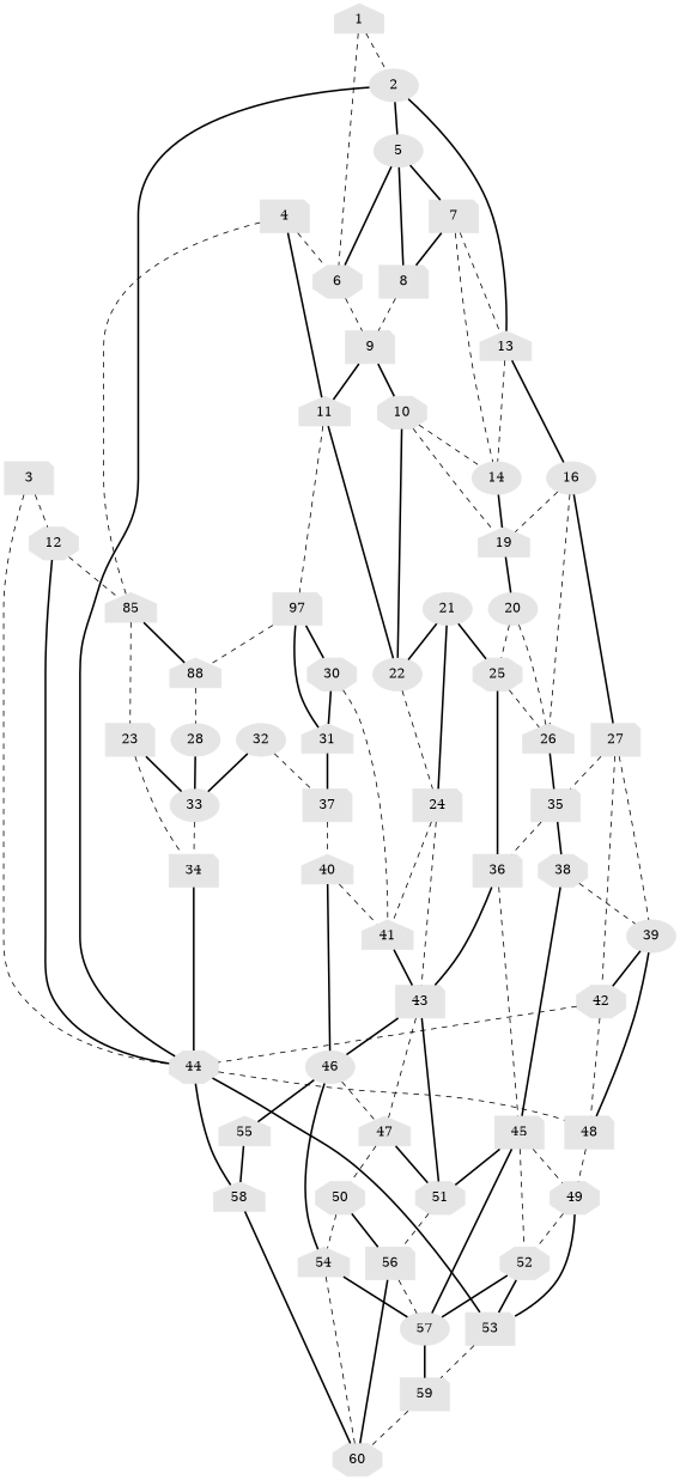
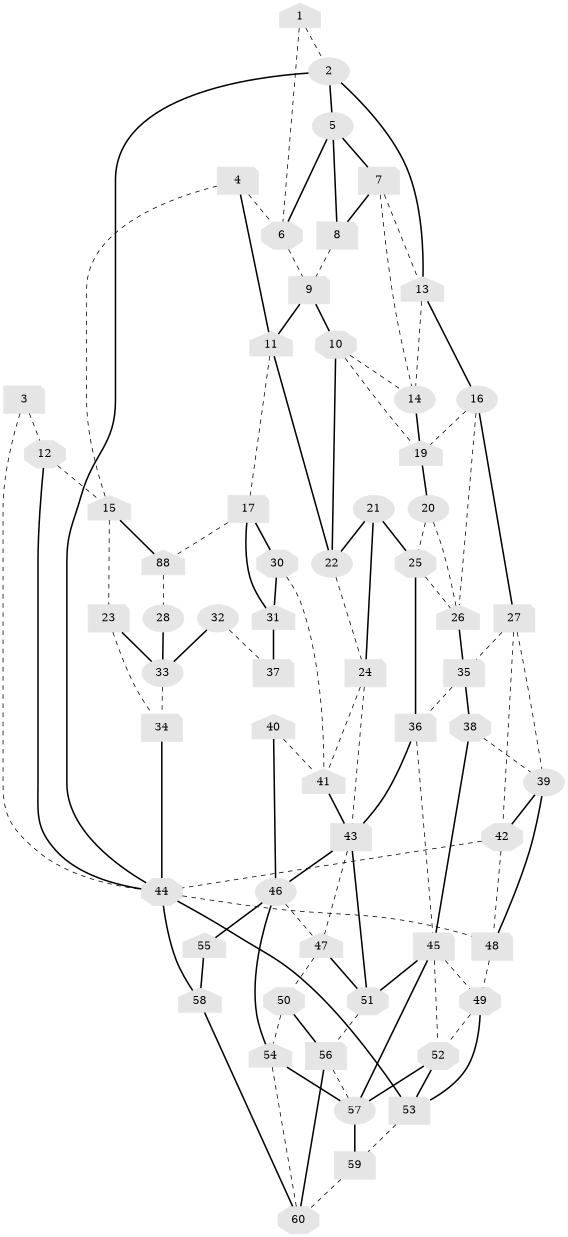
  graph {
    node [color=gray90 shape=note style=filled]
    edge [style=bold weight=1.0]
    1 [shape=house]
    2 [shape=ellipse]
    6 [shape=octagon]
    5 [shape=ellipse]
    13 [shape=house]
    44 [shape=octagon]
    9
    7
    8
    14 [shape=ellipse]
    16 [shape=ellipse]
    48
    53
    58 [shape=house]
    3
    12 [shape=octagon]
-   15 [shape=house label=85]
+   15 [shape=house]
    4
    11 [shape=house]
    22 [shape=ellipse]
-   17 [label=97]
+   17
    n22 [label=88 shape=house]
    23
    10 [shape=octagon]
    19 [shape=house]
    20 [shape=ellipse]
    24
    30 [shape=octagon]
    31 [shape=house]
    34
    26 [shape=house]
    27
    28 [shape=ellipse]
    33 [shape=ellipse]
    35
    39 [shape=ellipse]
    42 [shape=octagon]
    41 [shape=house]
    37
    25 [shape=octagon]
    36
    21 [shape=ellipse]
    43
    46 [shape=ellipse]
    47 [shape=house]
    51 [shape=octagon]
    45
    38 [shape=octagon]
    32 [shape=ellipse]
    40 [shape=house]
    55 [shape=house]
    49 [shape=octagon]
    52 [shape=octagon]
    57 [shape=ellipse]
    54 [shape=house]
    50 [shape=octagon]
    56
    59
    60 [shape=octagon]
    1 -- 2 [style=dashed]
    1 -- 6 [style=dashed]
    2 -- 5
    2 -- 13
    2 -- 44
    6 -- 9 [style=dashed]
    5 -- 6
    5 -- 7
    5 -- 8
    13 -- 14 [style=dashed]
    13 -- 16
    44 -- 48 [style=dashed]
    44 -- 53
    44 -- 58
    9 -- 11
    9 -- 10
    7 -- 13 [style=dashed]
    7 -- 8
    7 -- 14 [style=dashed]
    8 -- 9 [style=dashed]
    14 -- 19
    16 -- 19 [style=dashed]
    16 -- 26 [style=dashed]
    16 -- 27
    48 -- 49 [style=dashed]
    53 -- 59 [style=dashed]
    58 -- 60
    3 -- 44 [style=dashed]
    3 -- 12 [style=dashed]
    12 -- 44
    12 -- 15 [style=dashed]
    15 -- n22
    15 -- 23 [style=dashed]
    4 -- 6 [style=dashed]
    4 -- 15 [style=dashed]
    4 -- 11
    11 -- 22
    11 -- 17 [style=dashed]
    22 -- 24 [style=dashed]
    17 -- n22 [style=dashed]
    17 -- 30
    17 -- 31
    n22 -- 28 [style=dashed]
    23 -- 34 [style=dashed]
    23 -- 33
    10 -- 14 [style=dashed]
    10 -- 22
    10 -- 19 [style=dashed]
    19 -- 20
    20 -- 26 [style=dashed]
    20 -- 25 [style=dashed]
    24 -- 41 [style=dashed]
    24 -- 43 [style=dashed]
    30 -- 31
    30 -- 41 [style=dashed]
    31 -- 37
    34 -- 44
    26 -- 35
    27 -- 35 [style=dashed]
    27 -- 39 [style=dashed]
    27 -- 42 [style=dashed]
    28 -- 33
    33 -- 34 [style=dashed]
    35 -- 36 [style=dashed]
    35 -- 38
    39 -- 48
    39 -- 42
    42 -- 44 [style=dashed]
    42 -- 48 [style=dashed]
    41 -- 43
-   37 -- 40 [style=dashed]
    25 -- 26 [style=dashed]
    25 -- 36
    36 -- 43
    36 -- 45 [style=dashed]
    21 -- 22
    21 -- 24
    21 -- 25
    43 -- 46
    43 -- 47 [style=dashed]
    43 -- 51
    46 -- 47 [style=dashed]
    46 -- 55
    46 -- 54
    47 -- 51
    47 -- 50 [style=dashed]
    51 -- 56 [style=dashed]
    45 -- 51
    45 -- 49 [style=dashed]
    45 -- 52 [style=dashed]
    45 -- 57
    38 -- 39 [style=dashed]
    38 -- 45
    32 -- 33
    32 -- 37 [style=dashed]
    40 -- 41 [style=dashed]
    40 -- 46
    55 -- 58
    49 -- 53
    49 -- 52 [style=dashed]
    52 -- 53
    52 -- 57
    57 -- 59
    54 -- 57
    54 -- 60 [style=dashed]
    50 -- 54 [style=dashed]
    50 -- 56
    56 -- 57 [style=dashed]
    56 -- 60
    59 -- 60 [style=dashed]
  }
